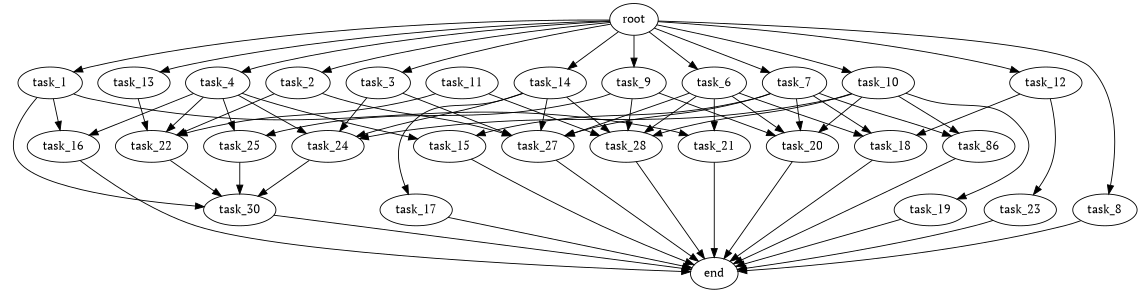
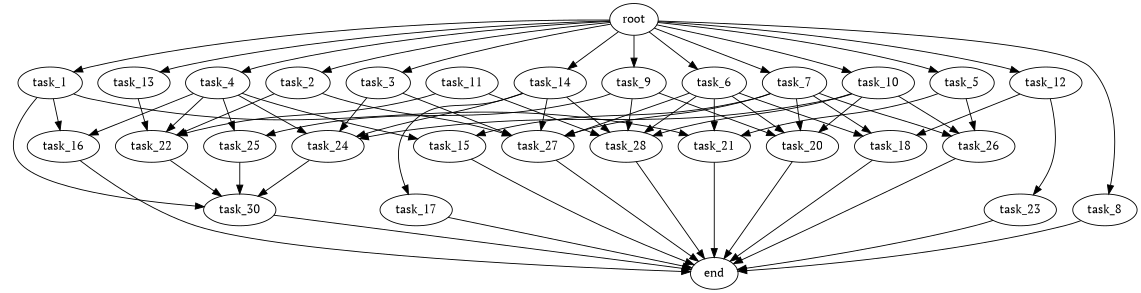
  digraph {
    fontname="PT Serif"
    node [fontname="PT Serif"]
    edge [fontname="PT Serif"]
    root
    task_1
    task_2
    task_3
    task_4
+   task_5
    task_6
    task_7
    task_8
    task_9
    task_10
    task_12
    task_13
    task_14
    task_16
    task_21
    task_30
    task_22
    task_27
    task_24
    task_15
    task_25
-   task_26 [label=task_86]
+   task_26
    task_18
    task_20
    task_28
    end
-   task_19
    task_11
    task_23
    task_17
    root -> task_1
    root -> task_2
    root -> task_3
    root -> task_4
+   root -> task_5
    root -> task_6
    root -> task_7
    root -> task_8
    root -> task_9
    root -> task_10
    root -> task_12
    root -> task_13
    root -> task_14
    task_1 -> task_16
    task_1 -> task_21
    task_1 -> task_30
    task_2 -> task_22
    task_2 -> task_27
    task_3 -> task_27
    task_3 -> task_24
    task_4 -> task_16
    task_4 -> task_22
    task_4 -> task_24
    task_4 -> task_15
    task_4 -> task_25
+   task_5 -> task_21
+   task_5 -> task_26
    task_6 -> task_21
    task_6 -> task_27
    task_6 -> task_18
    task_6 -> task_20
    task_6 -> task_28
    task_7 -> task_27
    task_7 -> task_15
    task_7 -> task_26
    task_7 -> task_18
    task_7 -> task_20
    task_8 -> end
    task_9 -> task_25
    task_9 -> task_20
    task_9 -> task_28
    task_10 -> task_24
    task_10 -> task_26
    task_10 -> task_20
    task_10 -> task_28
-   task_10 -> task_19
    task_12 -> task_18
    task_12 -> task_23
    task_13 -> task_22
    task_14 -> task_27
    task_14 -> task_24
    task_14 -> task_28
    task_14 -> task_17
    task_16 -> end
    task_21 -> end
    task_30 -> end
    task_22 -> task_30
    task_27 -> end
    task_24 -> task_30
    task_15 -> end
    task_25 -> task_30
    task_26 -> end
    task_18 -> end
    task_20 -> end
    task_28 -> end
-   task_19 -> end
    task_11 -> task_22
    task_11 -> task_28
    task_23 -> end
    task_17 -> end
  }
